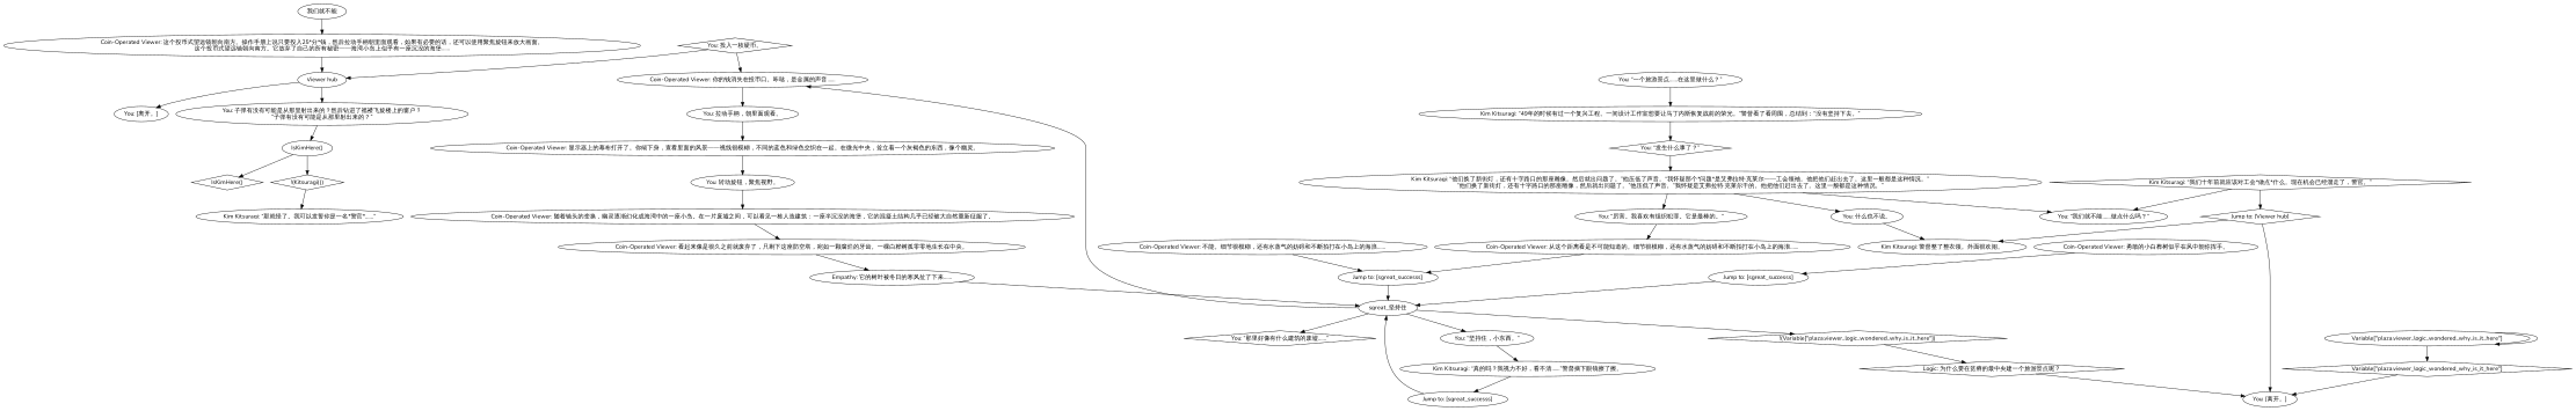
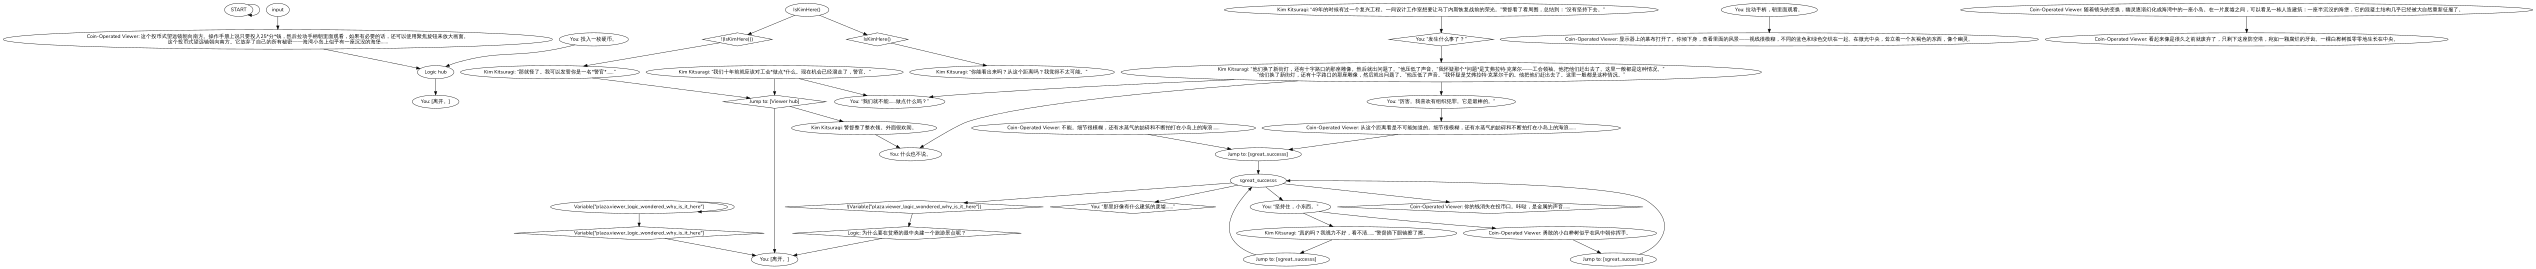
  digraph {
    fontname=Nunito
    node [fontname=Nunito]
    edge [fontname=Nunito]
-   n2 [label="我们就不能"]
+   n1 [label=START]
+   n2 [label=input]
    n3 [label="Coin-Operated Viewer: 这个投币式望远镜朝向南方。操作手册上说只要投入25*分*钱，然后拉动手柄朝里面观看，如果有必要的话，还可以使用聚焦旋钮来放大画面。\n这个投币式望远镜朝向南方。它放弃了自己的所有秘密——海湾小岛上似乎有一座沉没的海堡……"]
-   n4 [label="Viewer hub"]
+   n4 [label="Logic hub"]
    n5 [label="You: [离开。]"]
-   n6 [label="You: 子弹有没有可能是从那里射出来的？然后钻进了褴褛飞旋楼上的窗户？\n“子弹有没有可能是从那里射出来的？”"]
    n7 [label="You: [离开。]"]
    n8 [label="IsKimHere()"]
-   n9 [label="You: 投入一枚硬币。" shape=diamond]
-   n10 [label="Coin-Operated Viewer: 你的钱消失在投币口。咔哒，是金属的声音……"]
+   n9 [label="You: 投入一枚硬币。"]
+   n10 [label="Coin-Operated Viewer: 你的钱消失在投币口。咔哒，是金属的声音……" shape=diamond]
    n11 [label="Variable[\"plaza.viewer_logic_wondered_why_is_it_here\"]"]
    n12 [label="Variable[\"plaza.viewer_logic_wondered_why_is_it_here\"]" shape=diamond]
    n13 [label="!(Variable[\"plaza.viewer_logic_wondered_why_is_it_here\"])" shape=diamond]
    n14 [label="Logic: 为什么要在贫瘠的最中央建一个旅游景点呢？" shape=diamond]
    n15 [label="IsKimHere()" shape=diamond]
-   n16 [label="!(Kitsuragi())" shape=diamond]
+   n16 [label="!(IsKimHere())" shape=diamond]
    n17 [label="You: 拉动手柄，朝里面观看。"]
-   n18 [label="You: “一个旅游景点……在这里做什么？”"]
    n19 [label="Kim Kitsuragi: “49年的时候有过一个复兴工程。一间设计工作室想要让马丁内斯恢复战前的荣光。”警督看了看周围，总结到：“没有坚持下去。”"]
    n20 [label="You: “发生什么事了？”" shape=diamond]
    n21 [label="Coin-Operated Viewer: 从这个距离看是不可能知道的。细节很模糊，还有水蒸气的妨碍和不断拍打在小岛上的海浪……"]
    n22 [label="Jump to: [sgreat_successs]"]
-   n23 [label="sgreat_坚持住"]
+   n23 [label=sgreat_successs]
    n24 [label="Kim Kitsuragi: “那就怪了。我可以发誓你是一名*警官*……”"]
    n25 [label="Jump to: [Viewer hub]" shape=diamond]
    n26 [label="Kim Kitsuragi: 警督整了整衣领。外面很欢闹。"]
    n27 [label="Coin-Operated Viewer: 显示器上的幕布打开了。你倾下身，查看里面的风景——视线很模糊，不同的蓝色和绿色交织在一起。在微光中央，耸立着一个灰褐色的东西，像个幽灵。"]
    n28 [label="Kim Kitsuragi: “真的吗？我视力不好，看不清……”警督摘下眼镜擦了擦。"]
    n29 [label="Jump to: [sgreat_successs]"]
    n30 [label="You: “我们就不能……做点什么吗？”"]
-   n31 [label="Kim Kitsuragi: “我们十年前就应该对工会*做点*什么。现在机会已经溜走了，警官。”" shape=diamond]
+   n31 [label="Kim Kitsuragi: “我们十年前就应该对工会*做点*什么。现在机会已经溜走了，警官。”"]
+   n32 [label="Kim Kitsuragi: “你能看出来吗？从这个距离吗？我觉得不太可能。”"]
    n33 [label="Coin-Operated Viewer: 不能。细节很模糊，还有水蒸气的妨碍和不断拍打在小岛上的海浪……"]
    n34 [label="Kim Kitsuragi: “他们换了新街灯，还有十字路口的那座雕像。然后就出问题了。”他压低了声音。“我怀疑那个*问题*是艾弗拉特·克莱尔——工会领袖。他把他们赶出去了。这里一般都是这种情况。”\n“他们换了新街灯，还有十字路口的那座雕像，然后就出问题了。”他压低了声音。“我怀疑是艾弗拉特·克莱尔干的。他把他们赶出去了。这里一般都是这种情况。”"]
    n35 [label="You: “厉害。我喜欢有组织犯罪。它是最棒的。”"]
    n36 [label="You: 什么也不说。"]
    n37 [label="Coin-Operated Viewer: 看起来像是很久之前就废弃了，只剩下这座防空塔，宛如一颗腐烂的牙齿。一棵白桦树孤零零地生长在中央。"]
-   n38 [label="Empathy: 它的树叶被冬日的寒风扯了下来……"]
    n39 [label="You: “坚持住，小东西。”"]
    n40 [label="You: “那里好像有什么建筑的废墟……”" shape=diamond]
    n41 [label="Coin-Operated Viewer: 勇敢的小白桦树似乎在风中朝你挥手。"]
    n42 [label="Jump to: [sgreat_successs]"]
-   n43 [label="You: 转动旋钮，聚焦视野。"]
    n44 [label="Coin-Operated Viewer: 随着镜头的变换，幽灵逐渐幻化成海湾中的一座小岛。在一片废墟之间，可以看见一栋人造建筑：一座半沉没的海堡，它的混凝土结构几乎已经被大自然重新征服了。"]
+   n1 -> n1
    n2 -> n3
    n3 -> n4
-   n4 -> n6
    n4 -> n7
-   n6 -> n8
    n8 -> n15
    n8 -> n16
    n9 -> n4
-   n9 -> n10
-   n10 -> n17
    n11 -> n11
    n11 -> n12
    n12 -> n5
    n13 -> n14
    n14 -> n5
+   n15 -> n32
    n16 -> n24
    n17 -> n27
-   n18 -> n19
    n19 -> n20
    n20 -> n34
    n21 -> n22
    n22 -> n23
    n23 -> n10
    n23 -> n13
    n23 -> n39
    n23 -> n40
+   n24 -> n25
    n25 -> n5
    n25 -> n26
-   n27 -> n43
    n28 -> n29
    n29 -> n23
    n31 -> n25
    n31 -> n30
    n33 -> n22
    n34 -> n30
    n34 -> n35
    n34 -> n36
    n35 -> n21
-   n36 -> n26
-   n37 -> n38
-   n38 -> n23
+   n26 -> n36
    n39 -> n28
+   n39 -> n41
    n41 -> n42
    n42 -> n23
-   n43 -> n44
    n44 -> n37
  }
